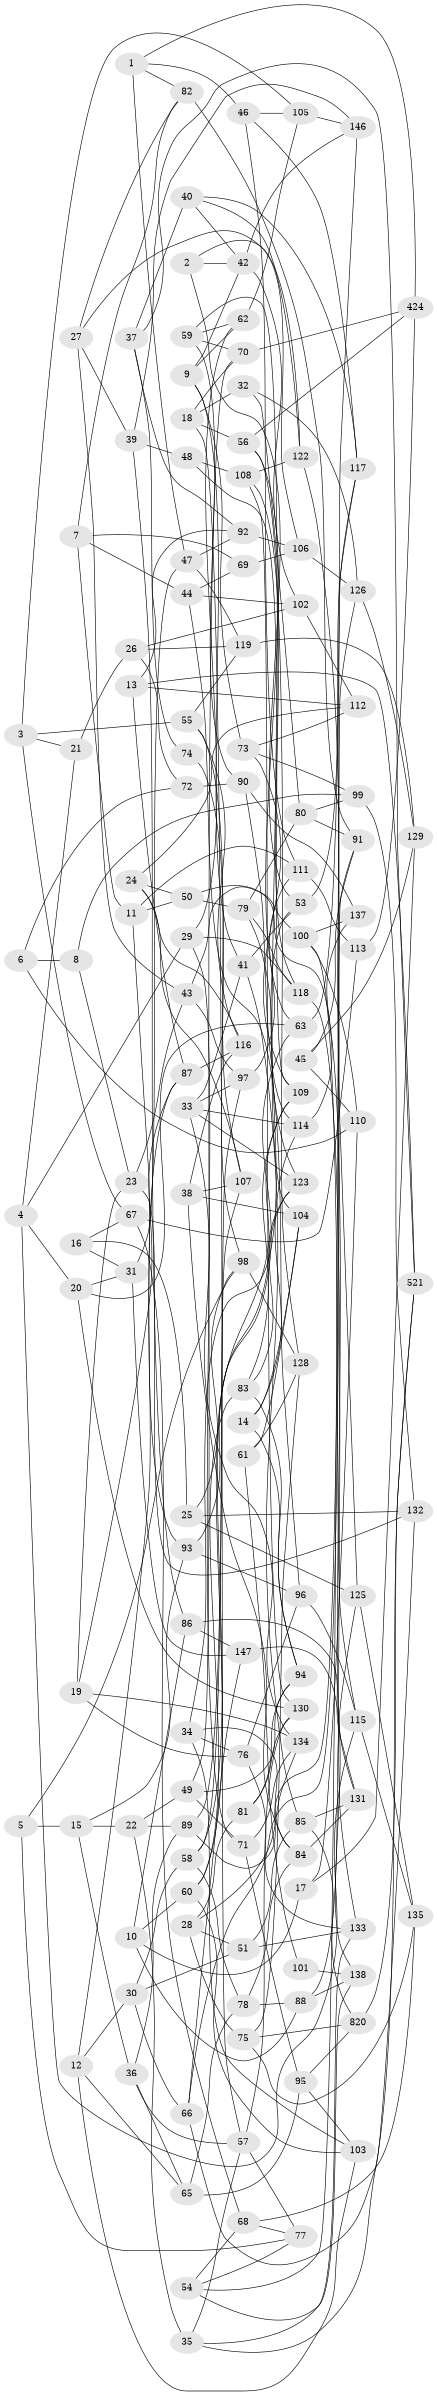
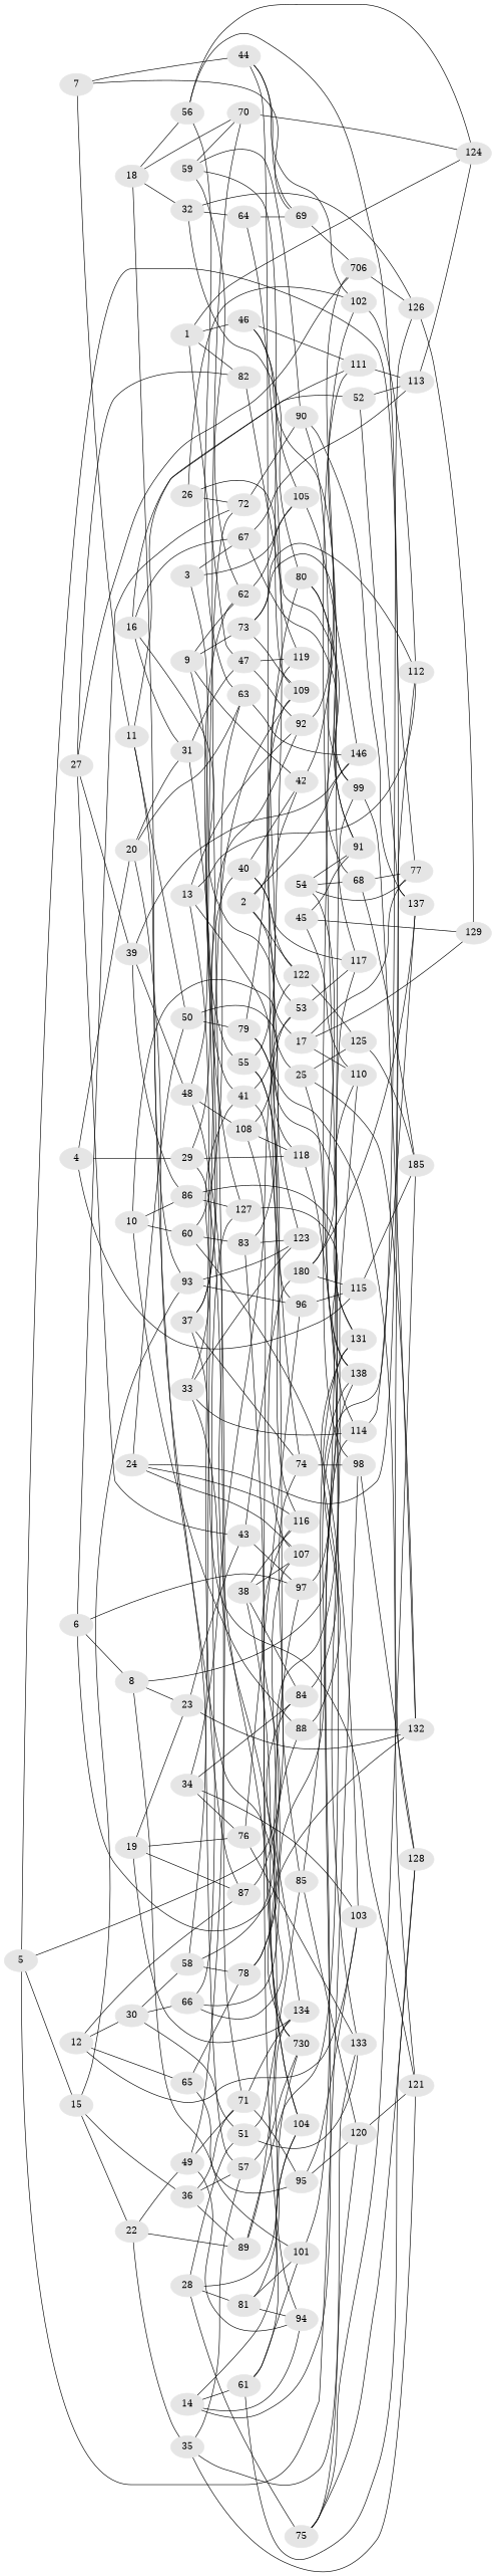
  graph {
    rankdir=LR
    node [color=gray90 style=filled]
    1
    46
    47
    82
-   124 [label=424]
+   124
    105
    111
    117
    92
    119
    91
    2
    42
    53
    122
    n16 [label=146]
    102
    125
    3
-   21
    55
    67
    26
    107
    116
    113
    68
    4
    20
    29
    115
    31
    63
-   130
+   130 [label=730]
    62
    71
    118
-   135
+   135 [label=185]
    5
    15
    74
    77
    98
    93
    22
    36
    128
    6
    8
    72
    97
    110
    23
    99
    101
    90
    7
    11
    44
    69
    50
    96
-   106
+   106 [label=706]
    43
    132
    138
    9
    41
    73
    85
    112
    109
    10
    17
    60
    86
    88
    129
    103
    83
-   127 [label=147]
+   127
    131
    79
    123
    12
    30
    65
    87
    51
    58
    66
    78
    95
    13
-   121 [label=521]
+   121
    14
    61
    94
    104
    114
    137
    35
    49
    89
    57
    16
    25
+   52
    18
    32
    56
    70
+   64
    80
    126
    19
    76
    134
    133
-   100
+   100 [label=180]
    24
    27
    39
    48
    28
    75
    81
-   120 [label=820]
+   120
    33
    34
    84
    37
    40
    38
    108
    45
    54
    59
    1 -- 46
    1 -- 47
    1 -- 82
    1 -- 124
    46 -- 105
    46 -- 111
    46 -- 117
    47 -- 92
    47 -- 119
    82 -- 91
    105 -- n16
    111 -- 113
    92 -- 106
-   119 -- 129
    2 -- 42
    2 -- 53
    2 -- 122
-   42 -- n16
+   2 -- n16
    42 -- 102
    53 -- 117
    122 -- 125
    102 -- 112
    125 -- 135
    3 -- 105
-   3 -- 21
    3 -- 55
    3 -- 67
-   21 -- 26
    55 -- 119
    55 -- 107
    55 -- 116
    67 -- 113
    67 -- 68
    26 -- 119
    26 -- 102
    26 -- 72
    113 -- 124
    68 -- 135
    68 -- 77
-   4 -- 21
    4 -- 20
    4 -- 29
    4 -- 115
    20 -- 31
    20 -- 63
    20 -- 130
    29 -- 62
    29 -- 71
    29 -- 118
    115 -- 135
    31 -- 47
    31 -- 127
    63 -- n16
    62 -- 105
    71 -- 95
    71 -- 134
    118 -- 133
    5 -- 15
+   5 -- 74
    5 -- 77
    5 -- 98
    15 -- 93
    15 -- 22
    15 -- 36
    74 -- 98
    98 -- 128
    93 -- 96
    93 -- 123
    22 -- 35
    22 -- 49
    22 -- 89
-   36 -- 65
+   36 -- 71
    36 -- 89
    36 -- 57
    6 -- 8
    6 -- 72
-   33 -- 97
+   6 -- 97
    6 -- 110
    8 -- 23
    8 -- 99
+   8 -- 101
    72 -- 90
    97 -- 111
    23 -- 43
    23 -- 132
    99 -- 132
    101 -- 138
    90 -- 114
    90 -- 137
-   7 -- 82
    7 -- 11
    7 -- 44
    7 -- 69
    11 -- 111
    11 -- 93
    11 -- 50
    44 -- 102
    44 -- 69
    44 -- 96
    69 -- 106
    50 -- 131
    50 -- 79
    96 -- 115
    106 -- 126
    43 -- 97
    43 -- 100
    9 -- 42
    9 -- 62
    9 -- 41
    9 -- 73
    41 -- 53
    41 -- 85
    73 -- 99
    73 -- 112
    73 -- 109
    85 -- 131
    85 -- 120
    10 -- 17
    10 -- 60
    10 -- 86
    10 -- 88
-   57 -- 77
+   17 -- 77
    17 -- 110
    17 -- 129
    60 -- 63
    60 -- 103
    60 -- 83
    86 -- 127
    86 -- 131
-   88 -- 125
+   88 -- 132
    88 -- 138
    83 -- 109
    83 -- 123
    83 -- 94
    127 -- 138
    79 -- 118
    79 -- 123
    79 -- 80
    12 -- 103
    12 -- 30
    12 -- 65
    12 -- 87
    30 -- 51
    30 -- 58
    30 -- 66
    65 -- 78
    65 -- 95
    87 -- 116
    51 -- 85
    51 -- 133
    58 -- 107
    58 -- 109
    58 -- 78
    66 -- 132
    66 -- 127
    66 -- 126
    78 -- 88
    78 -- 84
    95 -- 103
    95 -- 120
    13 -- 92
    13 -- 112
    13 -- 87
    13 -- 121
+   14 -- 61
    14 -- 94
    14 -- 104
    14 -- 114
    61 -- 128
    61 -- 101
    61 -- 104
    114 -- 137
    35 -- 121
    35 -- 57
    35 -- 133
    49 -- 71
    49 -- 94
    49 -- 70
    89 -- 117
    89 -- 97
    57 -- 130
    16 -- 67
    16 -- 31
    16 -- 25
+   16 -- 52
    25 -- 125
    25 -- 98
    25 -- 132
+   52 -- 113
+   52 -- 137
    18 -- 57
    18 -- 32
    18 -- 56
    18 -- 70
+   32 -- 64
    32 -- 80
    32 -- 126
    56 -- 124
    56 -- 63
    56 -- 128
    70 -- 124
+   64 -- 74
+   64 -- 69
    80 -- 91
    80 -- 99
    126 -- 129
    19 -- 23
    19 -- 87
    19 -- 76
    19 -- 134
    76 -- 96
    76 -- 133
    100 -- 115
    100 -- 110
    100 -- 137
    24 -- 107
    24 -- 116
    24 -- 50
    24 -- 112
    27 -- 82
    27 -- 106
    27 -- 43
    27 -- 39
    39 -- n16
    39 -- 86
    39 -- 48
+   48 -- 72
    48 -- 104
    48 -- 108
    28 -- 51
    28 -- 134
    28 -- 75
    28 -- 81
    75 -- 135
    75 -- 128
    75 -- 120
    81 -- 130
+   81 -- 101
    81 -- 94
    120 -- 121
    33 -- 41
    33 -- 123
    33 -- 114
    33 -- 134
    34 -- 53
    34 -- 103
    34 -- 76
    34 -- 84
    84 -- 131
    37 -- 92
    37 -- 74
    37 -- 121
    37 -- 40
    40 -- 117
    40 -- 42
    40 -- 122
    38 -- 107
    38 -- 116
    38 -- 104
    38 -- 84
    108 -- 122
    108 -- 130
    108 -- 118
    45 -- 91
    45 -- 110
    45 -- 129
    54 -- 91
    54 -- 68
    54 -- 77
    54 -- 138
    59 -- 62
    59 -- 90
    59 -- 109
    59 -- 70
  }
